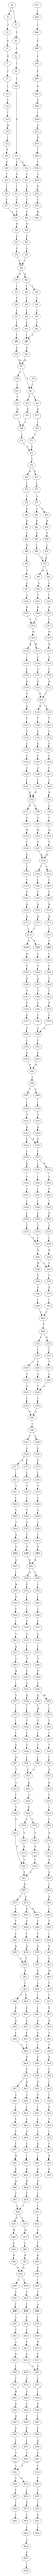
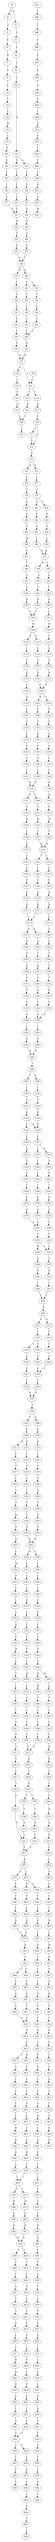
  strict digraph {
    fontname="PT Serif"
    node [fontname="PT Serif"]
    edge [fontname="PT Serif"]
    S0
    S1
    S2
    S3
    S4
    S5
    S6
    S7
    S8
    S9
    S10
    S11
    S12
    S13
    S14
    S15
    S16
    S17
    S18
    S19
    S20
    S21
    S22
    S23
    S24
    S25
    S26
    S27
    S28
    S29
    S30
    S31
    S32
    S33
    S34
    S35
    S36
    S37
    S38
    S39
    S40
    S41
    S42
    S43
    S44
    S45
    S46
    S47
    S48
    S49
    S50
    S51
    S52
    S53
    S54
    S55
    S56
    S57
    S58
    S61
    S60
    S59
    S62
    S63
    S64
    S65
    S66
    S67
    S68
    S69
    S70
    S71
    S72
    S73
    S74
    S75
    S76
    S77
    S78
    S79
    S80
    S81
    S82
    S83
    S84
    S85
    S86
    S87
    S88
    S89
    S90
    S91
    S92
    S93
    S94
    S95
    S96
    S97
    S98
    S99
    S100
    S101
    S102
    S103
    S104
    S105
    S106
    S107
    S108
    S109
    S110
    S111
    S112
    S113
    S114
    S115
    S116
    S117
    S118
    S119
    S120
    S121
    S122
    S123
    S124
    S125
    S126
    S127
    S128
    S129
    S130
    S131
    S132
    S133
    S134
    S135
    S136
    S137
    S138
    S139
    S140
    S141
    S142
    S143
    S144
    S145
    S146
    S147
    S148
    S149
    S150
    S151
    S152
    S153
    S154
    S155
    S156
    S157
    S158
    S159
    S160
    S161
    S162
    S163
    S164
    S165
    S166
    S167
    S168
    S169
    S170
    S171
    S172
    S173
    S174
    S175
    S176
    S177
    S178
    S179
    S180
    S181
    S182
    S183
    S184
    S185
    S186
    S187
    S188
    S189
    S190
    S191
    S192
    S193
    S194
    S195
    S196
    S197
    S198
    S199
    S200
    S201
    S202
    S203
    S204
    S205
    S206
    S207
    S208
    S209
    S210
    S211
    S212
    S213
    S214
    S215
    S216
    S217
    S218
    S219
    S220
    S221
    S222
    S223
    S224
    S225
    S226
    S227
    S228
    S229
    S230
    S231
    S232
    S233
    S234
    S235
    S236
    S237
    S238
    S239
    S240
    S241
    S242
    S243
    S244
    S245
    S246
    S247
    S248
    S249
    S250
    S251
    S252
    S253
    S254
    S255
    S256
    S257
    S258
    S259
    S260
    S261
    S262
    S263
    S264
    S265
    S266
    S267
    S268
    S269
    S270
    S271
    S272
    S273
    S274
    S275
    S276
    S277
    S278
    S279
    S280
    S281
    S282
    S283
    S284
    S285
    S286
    S287
    S288
    S289
    S290
    S291
    S292
    S293
    S294
    S295
    S296
    S297
    S298
    S299
    S300
    S301
    S302
    S303
    S304
    S305
    S306
    S307
    S308
    S309
    S310
    S311
    S312
    S313
    S314
    S315
    S316
    S317
    S318
    S319
    S320
    S321
    S322
    S323
    S324
    S325
    S326
    S327
    S328
    S329
    S330
    S331
    S332
    S333
    S334
    S335
    S336
    S337
    S338
    S339
    S340
    S341
    S342
    S343
    S344
    S345
    S346
    S347
    S348
    S349
    S350
    S351
    S352
    S353
    S354
    S355
    S356
    S357
    S358
    S359
    S360
    S361
    S362
    S363
    S364
    S365
    S366
    S367
    S368
    S369
    S370
    S371
    S372
    S373
    S374
    S375
    S376
    S377
    S378
    S379
    S380
    S381
    S382
    S383
    S384
    S385
    S386
    S387
    S388
    S389
    S390
    S391
    S392
    S393
    S394
    S395
    S396
    S397
    S398
    S399
    S400
    S401
    S402
    S403
    S404
    S405
    S406
    S407
    S408
    S409
    S410
    S411
    S412
    S413
    S414
    S415
    S416
    S417
    S418
    S419
    S420
    S421
    S422
    S423
    S424
    S425
    S426
    S427
    S428
    S429
    S430
    S431
    S432
    S433
    S434
    S435
    S436
    S437
    S438
    S439
    S440
    S441
    S442
    S443
    S444
    S445
    S446
    S447
    S448
    S449
    S450
    S451
    S452
    S453
    S454
    S455
    S456
    S457
    S458
    S459
    S460
    S461
    S462
    S463
    S464
    S465
    S466
    S467
    S468
    S469
    S470
    S471
    S472
    S474
    S475
    S476
    S478
    S479
    S480
    S477
    S481
    S482
    S483
    S484
    S485
    S486
    S487
    S488
    S489
    S490
    S491
    S492
    S493
    S494
    S495
    S496
    S497
    S498
    S499
    S500
    S501
    S502
    S503
    S504
    S505
    S506
    S507
    S508
    S509
    S510
    S511
    S512
    S513
    S514
    S515
    S516
    S517
    S518
    S519
    S520
    S521
    S522
    S523
    S524
    S525
    S526
    S527
    S528
    S529
    S530
    S531
    S532
    S533
    S534
    S535
    S536
    S537
    S538
    S539
    S540
    S541
    S542
    S543
    S544
    S545
    S546
    S547
    S548
    S549
    S550
    S551
    S552
    S553
    S554
    S555
    S556
    S557
    S558
    S559
    S560
    S561
    S562
    S563
    S564
    S565
    S566
    S567
    S568
    S0 -> S1 [label=D]
    S0 -> S2 [label=L]
    S1 -> S3 [label=S]
    S2 -> S4 [label=S]
    S3 -> S5 [label=R]
    S4 -> S6 [label=L]
    S5 -> S7 [label=Q]
    S6 -> S8 [label=L]
    S7 -> S9 [label=V]
    S8 -> S10 [label=L]
    S9 -> S11 [label=L]
    S10 -> S12 [label=D]
    S11 -> S13 [label=S]
    S12 -> S14 [label=A]
    S12 -> S15 [label=E]
    S13 -> S16 [label=V]
    S14 -> S17 [label=S]
    S15 -> S18 [label=S]
    S16 -> S19 [label=M]
    S17 -> S20 [label=V]
    S18 -> S21 [label=I]
    S19 -> S22 [label=L]
    S20 -> S23 [label=S]
    S21 -> S24 [label=S]
    S22 -> S25 [label=D]
    S23 -> S26 [label=G]
    S24 -> S27 [label=S]
    S25 -> S28 [label=D]
    S26 -> S29 [label=W]
    S27 -> S30 [label=W]
    S28 -> S31 [label=S]
    S29 -> S32 [label=E]
    S30 -> S33 [label=E]
    S31 -> S34 [label=I]
    S32 -> S35 [label=G]
    S33 -> S36 [label=G]
    S34 -> S37 [label=S]
    S35 -> S38 [label=S]
    S36 -> S38 [label=S]
    S37 -> S27 [label=S]
    S38 -> S39 [label=H]
    S38 -> S40 [label=Q]
    S39 -> S41 [label=I]
    S40 -> S42 [label=F]
    S40 -> S43 [label=L]
    S41 -> S44 [label=V]
    S42 -> S45 [label=V]
    S43 -> S46 [label=V]
    S44 -> S47 [label=T]
    S45 -> S48 [label=S]
    S46 -> S49 [label=S]
    S47 -> S50 [label=S]
    S48 -> S51 [label=S]
    S49 -> S52 [label=S]
    S50 -> S53 [label=L]
    S51 -> S54 [label=L]
    S52 -> S54 [label=L]
    S53 -> S55 [label=N]
    S54 -> S56 [label=N]
    S55 -> S57 [label=W]
    S56 -> S57 [label=W]
    S57 -> S58 [label=A]
    S57 -> S61 [label=S]
    S58 -> S60 [label=L]
    S61 -> S63 [label=F]
    S61 -> S64 [label=Y]
    S60 -> S62 [label=F]
    S59 -> S61 [label=L]
    S62 -> S65 [label=Q]
    S63 -> S66 [label=Q]
    S64 -> S67 [label=Q]
    S65 -> S68 [label=L]
    S66 -> S68 [label=L]
    S67 -> S69 [label=L]
    S68 -> S70 [label=C]
    S69 -> S71 [label=C]
-   S70 -> S72 [label=S]
+   S69 -> S72 [label=S]
    S71 -> S72 [label=S]
    S72 -> S73 [label=D]
    S73 -> S74 [label=Q]
    S73 -> S75 [label=R]
    S74 -> S76 [label=L]
    S75 -> S77 [label=L]
    S76 -> S78 [label=V]
    S77 -> S79 [label=A]
    S78 -> S80 [label=D]
    S79 -> S81 [label=V]
    S79 -> S82 [label=T]
    S80 -> S83 [label=D]
    S81 -> S84 [label=D]
    S82 -> S85 [label=D]
    S83 -> S86 [label=G]
    S84 -> S87 [label=G]
    S85 -> S88 [label=G]
    S86 -> S89 [label=M]
    S87 -> S90 [label=I]
    S88 -> S91 [label=I]
    S89 -> S92 [label=K]
    S90 -> S93 [label=Q]
    S91 -> S93 [label=Q]
    S92 -> S94 [label=V]
    S93 -> S95 [label=M]
    S93 -> S96 [label=L]
    S94 -> S97 [label=A]
    S95 -> S98 [label=A]
    S96 -> S99 [label=A]
    S97 -> S100 [label=Y]
    S98 -> S101 [label=Y]
    S99 -> S102 [label=Y]
    S100 -> S103 [label=H]
    S101 -> S104 [label=H]
    S102 -> S105 [label=N]
    S103 -> S106 [label=Y]
    S104 -> S106 [label=Y]
    S105 -> S107 [label=Y]
    S106 -> S108 [label=W]
    S107 -> S109 [label=W]
    S108 -> S110 [label=S]
    S108 -> S111 [label=N]
    S109 -> S112 [label=G]
    S110 -> S113 [label=I]
    S111 -> S114 [label=V]
    S112 -> S115 [label=V]
    S113 -> S116 [label=V]
    S114 -> S117 [label=V]
    S115 -> S118 [label=V]
    S116 -> S119 [label=H]
    S117 -> S120 [label=H]
    S118 -> S121 [label=H]
    S119 -> S122 [label=G]
    S120 -> S123 [label=G]
    S121 -> S123 [label=G]
    S122 -> S124 [label=Q]
    S123 -> S125 [label=H]
    S123 -> S126 [label=T]
    S124 -> S127 [label=S]
    S125 -> S128 [label=P]
    S126 -> S129 [label=P]
    S127 -> S130 [label=S]
    S128 -> S131 [label=S]
    S129 -> S132 [label=S]
    S130 -> S133 [label=E]
    S131 -> S134 [label=D]
    S132 -> S135 [label=E]
    S133 -> S136 [label=S]
    S134 -> S137 [label=S]
    S135 -> S138 [label=S]
    S136 -> S139 [label=A]
    S137 -> S140 [label=A]
    S138 -> S141 [label=S]
    S139 -> S142 [label=L]
    S140 -> S143 [label=L]
    S141 -> S144 [label=L]
    S142 -> S145 [label=H]
    S143 -> S145 [label=H]
    S144 -> S146 [label=H]
    S145 -> S147 [label=R]
    S145 -> S148 [label=L]
    S146 -> S149 [label=Q]
    S147 -> S150 [label=V]
    S148 -> S151 [label=T]
    S149 -> S152 [label=T]
    S150 -> S153 [label=M]
    S151 -> S154 [label=M]
    S152 -> S155 [label=M]
    S153 -> S156 [label=F]
    S154 -> S157 [label=Y]
    S155 -> S158 [label=Y]
    S156 -> S159 [label=D]
    S157 -> S160 [label=Q]
    S158 -> S160 [label=Q]
    S159 -> S161 [label=S]
    S160 -> S162 [label=S]
    S160 -> S163 [label=T]
    S161 -> S164 [label=V]
    S162 -> S165 [label=L]
    S163 -> S166 [label=L]
    S164 -> S167 [label=G]
    S165 -> S168 [label=G]
    S166 -> S169 [label=G]
    S167 -> S170 [label=Q]
    S168 -> S171 [label=H]
    S169 -> S172 [label=Q]
    S170 -> S173 [label=Q]
    S171 -> S174 [label=Q]
    S172 -> S175 [label=Q]
    S173 -> S176 [label=L]
    S174 -> S177 [label=L]
    S175 -> S176 [label=L]
    S176 -> S178 [label=E]
    S176 -> S179 [label=G]
    S177 -> S180 [label=A]
    S178 -> S181 [label=A]
    S179 -> S182 [label=W]
    S180 -> S183 [label=L]
    S181 -> S184 [label=V]
    S182 -> S185 [label=V]
    S183 -> S186 [label=V]
    S184 -> S187 [label=Q]
    S185 -> S188 [label=H]
    S186 -> S189 [label=T]
    S187 -> S190 [label=Y]
    S188 -> S191 [label=Y]
    S189 -> S192 [label=Y]
    S190 -> S193 [label=K]
    S191 -> S194 [label=K]
    S192 -> S195 [label=K]
    S193 -> S196 [label=S]
    S194 -> S197 [label=N]
    S195 -> S198 [label=S]
    S196 -> S199 [label=A]
    S197 -> S200 [label=A]
    S198 -> S199 [label=A]
    S199 -> S201 [label=L]
    S200 -> S202 [label=L]
    S201 -> S203 [label=K]
    S202 -> S204 [label=K]
    S203 -> S205 [label=H]
    S204 -> S205 [label=H]
    S205 -> S206 [label=L]
    S206 -> S207 [label=P]
    S206 -> S208 [label=S]
    S207 -> S209 [label=I]
    S208 -> S210 [label=I]
    S209 -> S211 [label=A]
    S210 -> S212 [label=A]
    S211 -> S213 [label=Q]
    S212 -> S214 [label=Q]
    S213 -> S215 [label=D]
    S213 -> S216 [label=E]
    S214 -> S215 [label=D]
    S215 -> S217 [label=L]
    S216 -> S218 [label=L]
    S217 -> S219 [label=L]
    S217 -> S220 [label=R]
    S218 -> S221 [label=Q]
    S219 -> S222 [label=I]
    S220 -> S223 [label=V]
    S221 -> S224 [label=V]
    S222 -> S225 [label=I]
    S223 -> S226 [label=S]
    S224 -> S227 [label=A]
    S225 -> S228 [label=I]
    S226 -> S229 [label=I]
    S227 -> S230 [label=I]
    S228 -> S231 [label=E]
    S229 -> S232 [label=D]
    S230 -> S233 [label=E]
    S231 -> S234 [label=G]
    S232 -> S235 [label=G]
    S233 -> S236 [label=G]
    S234 -> S237 [label=C]
    S235 -> S238 [label=C]
    S236 -> S237 [label=C]
    S237 -> S239 [label=Y]
    S238 -> S240 [label=Y]
    S239 -> S241 [label=L]
    S239 -> S242 [label=M]
    S240 -> S241 [label=L]
    S241 -> S243 [label=Y]
    S242 -> S244 [label=Y]
    S243 -> S245 [label=R]
    S244 -> S246 [label=R]
    S245 -> S247 [label=I]
    S246 -> S248 [label=I]
    S247 -> S249 [label=F]
    S248 -> S249 [label=F]
    S249 -> S250 [label=K]
    S250 -> S251 [label=E]
    S250 -> S252 [label=D]
    S251 -> S253 [label=F]
    S252 -> S254 [label=F]
    S253 -> S255 [label=L]
    S253 -> S256 [label=V]
    S254 -> S257 [label=V]
    S255 -> S258 [label=A]
    S256 -> S259 [label=A]
    S257 -> S260 [label=A]
    S258 -> S261 [label=A]
    S259 -> S262 [label=A]
    S260 -> S262 [label=A]
    S261 -> S263 [label=C]
    S262 -> S264 [label=C]
    S263 -> S265 [label=D]
    S264 -> S265 [label=D]
    S265 -> S266 [label=A]
    S266 -> S267 [label=P]
    S266 -> S268 [label=S]
    S267 -> S269 [label=E]
    S268 -> S270 [label=E]
    S269 -> S271 [label=Q]
    S269 -> S272 [label=R]
    S270 -> S273 [label=R]
    S271 -> S274 [label=L]
    S272 -> S275 [label=L]
    S273 -> S276 [label=L]
    S274 -> S277 [label=T]
    S275 -> S278 [label=T]
    S276 -> S279 [label=V]
    S277 -> S280 [label=L]
    S278 -> S281 [label=L]
    S279 -> S282 [label=V]
    S280 -> S283 [label=V]
    S281 -> S284 [label=T]
    S282 -> S285 [label=A]
    S283 -> S286 [label=T]
    S284 -> S287 [label=S]
    S285 -> S288 [label=S]
    S286 -> S289 [label=Q]
    S287 -> S290 [label=S]
    S288 -> S291 [label=S]
    S289 -> S292 [label=N]
    S290 -> S293 [label=N]
    S291 -> S294 [label=N]
    S292 -> S295 [label=Q]
    S293 -> S296 [label=R]
    S294 -> S296 [label=R]
    S295 -> S297 [label=L]
    S296 -> S298 [label=H]
    S296 -> S299 [label=T]
    S297 -> S300 [label=M]
    S298 -> S301 [label=E]
    S299 -> S302 [label=L]
    S300 -> S303 [label=N]
    S301 -> S304 [label=L]
    S302 -> S305 [label=L]
    S303 -> S306 [label=E]
    S304 -> S307 [label=L]
    S305 -> S308 [label=L]
    S306 -> S309 [label=L]
    S307 -> S310 [label=G]
    S308 -> S311 [label=E]
    S309 -> S312 [label=V]
    S310 -> S313 [label=E]
    S311 -> S314 [label=E]
    S312 -> S315 [label=Q]
    S313 -> S316 [label=F]
    S314 -> S317 [label=F]
    S315 -> S318 [label=S]
    S316 -> S319 [label=V]
    S317 -> S320 [label=V]
    S318 -> S321 [label=Q]
    S319 -> S322 [label=E]
    S320 -> S323 [label=D]
    S321 -> S324 [label=L]
    S322 -> S325 [label=S]
    S323 -> S326 [label=S]
    S324 -> S327 [label=V]
    S325 -> S328 [label=Q]
    S326 -> S329 [label=M]
    S326 -> S330 [label=Q]
    S327 -> S331 [label=L]
    S328 -> S332 [label=L]
    S329 -> S333 [label=L]
    S330 -> S334 [label=M]
    S331 -> S335 [label=L]
    S332 -> S336 [label=S]
    S333 -> S337 [label=V]
    S334 -> S338 [label=T]
    S335 -> S339 [label=L]
    S336 -> S340 [label=L]
    S337 -> S341 [label=L]
    S338 -> S342 [label=L]
    S339 -> S343 [label=H]
    S340 -> S344 [label=V]
    S341 -> S345 [label=V]
    S342 -> S346 [label=V]
    S343 -> S347 [label=H]
    S344 -> S348 [label=L]
    S345 -> S349 [label=F]
    S346 -> S350 [label=L]
    S347 -> S351 [label=T]
    S348 -> S352 [label=S]
    S349 -> S353 [label=R]
    S350 -> S352 [label=S]
    S351 -> S354 [label=Y]
    S352 -> S355 [label=H]
    S353 -> S356 [label=H]
    S354 -> S357 [label=F]
    S355 -> S358 [label=A]
    S356 -> S359 [label=S]
    S357 -> S360 [label=V]
    S358 -> S361 [label=Q]
    S359 -> S362 [label=S]
    S360 -> S363 [label=K]
    S361 -> S364 [label=F]
    S361 -> S365 [label=I]
    S362 -> S366 [label=F]
    S363 -> S367 [label=V]
    S364 -> S368 [label=V]
    S365 -> S369 [label=V]
    S366 -> S370 [label=R]
    S367 -> S371 [label=E]
    S368 -> S372 [label=K]
    S369 -> S373 [label=K]
    S370 -> S374 [label=Q]
    S371 -> S375 [label=D]
    S372 -> S367 [label=V]
    S373 -> S376 [label=V]
    S374 -> S377 [label=N]
    S375 -> S378 [label=S]
    S375 -> S379 [label=T]
    S376 -> S371 [label=E]
    S377 -> S380 [label=G]
    S378 -> S381 [label=N]
    S378 -> S382 [label=H]
    S379 -> S383 [label=S]
    S380 -> S384 [label=L]
    S381 -> S385 [label=T]
    S382 -> S386 [label=V]
    S383 -> S387 [label=V]
    S384 -> S388 [label=K]
    S385 -> S389 [label=T]
    S386 -> S390 [label=T]
    S387 -> S391 [label=T]
    S388 -> S392 [label=L]
    S389 -> S393 [label=H]
    S390 -> S394 [label=Q]
    S391 -> S395 [label=Q]
    S392 -> S396 [label=V]
    S393 -> S397 [label=V]
    S394 -> S398 [label=V]
    S395 -> S398 [label=V]
    S396 -> S399 [label=I]
    S397 -> S400 [label=K]
    S398 -> S401 [label=R]
    S399 -> S402 [label=D]
    S400 -> S403 [label=L]
    S401 -> S404 [label=L]
    S402 -> S405 [label=S]
    S403 -> S406 [label=I]
    S404 -> S407 [label=S]
    S404 -> S408 [label=T]
    S405 -> S409 [label=M]
    S406 -> S410 [label=I]
    S407 -> S411 [label=V]
    S408 -> S412 [label=V]
    S409 -> S413 [label=E]
    S410 -> S414 [label=D]
    S411 -> S415 [label=D]
    S412 -> S416 [label=D]
    S413 -> S417 [label=T]
    S414 -> S418 [label=S]
    S415 -> S419 [label=S]
    S416 -> S420 [label=S]
    S417 -> S421 [label=S]
    S418 -> S422 [label=Y]
    S419 -> S423 [label=G]
    S420 -> S423 [label=G]
    S421 -> S424 [label=N]
    S422 -> S425 [label=N]
    S423 -> S426 [label=N]
    S424 -> S427 [label=Y]
    S425 -> S428 [label=G]
    S426 -> S429 [label=G]
    S427 -> S430 [label=F]
    S428 -> S431 [label=N]
    S429 -> S432 [label=Q]
    S429 -> S433 [label=L]
    S430 -> S434 [label=R]
    S431 -> S435 [label=N]
    S432 -> S436 [label=A]
    S433 -> S437 [label=A]
    S434 -> S438 [label=S]
    S435 -> S439 [label=L]
    S436 -> S440 [label=L]
    S437 -> S441 [label=L]
    S438 -> S442 [label=I]
    S439 -> S443 [label=L]
    S440 -> S444 [label=L]
    S441 -> S445 [label=L]
    S442 -> S446 [label=S]
    S443 -> S447 [label=A]
    S444 -> S448 [label=A]
    S445 -> S449 [label=S]
    S446 -> S450 [label=D]
    S447 -> S451 [label=Q]
    S448 -> S452 [label=E]
    S449 -> S453 [label=E]
    S450 -> S454 [label=V]
    S451 -> S455 [label=L]
    S452 -> S456 [label=L]
    S453 -> S457 [label=M]
    S454 -> S458 [label=I]
    S455 -> S459 [label=H]
    S456 -> S460 [label=R]
    S457 -> S461 [label=R]
    S458 -> S462 [label=V]
    S459 -> S463 [label=R]
    S460 -> S464 [label=Q]
    S461 -> S465 [label=Q]
    S462 -> S466 [label=N]
    S463 -> S467 [label=I]
    S464 -> S468 [label=V]
    S465 -> S469 [label=V]
    S466 -> S470 [label=K]
    S467 -> S471 [label=L]
    S468 -> S472 [label=L]
    S469 -> S472 [label=L]
    S471 -> S474 [label=T]
    S472 -> S475 [label=I]
    S472 -> S476 [label=N]
    S474 -> S478 [label=A]
    S475 -> S479 [label=M]
    S476 -> S480 [label=M]
    S478 -> S482 [label=T]
    S479 -> S483 [label=S]
    S480 -> S484 [label=S]
    S477 -> S481 [label=I]
    S481 -> S485 [label=L]
    S482 -> S486 [label=H]
    S483 -> S487 [label=H]
    S484 -> S488 [label=H]
    S485 -> S489 [label=E]
    S486 -> S490 [label=N]
    S487 -> S491 [label=N]
    S488 -> S491 [label=N]
    S489 -> S492 [label=E]
    S490 -> S493 [label=I]
    S491 -> S494 [label=I]
    S491 -> S495 [label=L]
    S492 -> S496 [label=K]
    S493 -> S497 [label=T]
    S494 -> S498 [label=V]
    S495 -> S499 [label=V]
    S496 -> S500 [label=D]
    S497 -> S501 [label=A]
    S498 -> S502 [label=T]
    S499 -> S503 [label=T]
    S500 -> S504 [label=K]
    S501 -> S505 [label=I]
    S502 -> S506 [label=G]
    S503 -> S507 [label=A]
    S504 -> S508 [label=I]
    S505 -> S509 [label=A]
    S506 -> S510 [label=S]
    S507 -> S511 [label=G]
    S508 -> S512 [label=S]
    S509 -> S513 [label=N]
    S510 -> S514 [label=S]
    S511 -> S515 [label=A]
    S512 -> S516 [label=N]
    S513 -> S517 [label=E]
    S514 -> S518 [label=E]
    S515 -> S519 [label=D]
    S516 -> S520 [label=T]
    S517 -> S521 [label=P]
-   S518 -> S521 [label=S]
+   S518 -> S522 [label=S]
    S519 -> S523 [label=L]
    S520 -> S524 [label=S]
    S521 -> S525 [label=S]
    S522 -> S526 [label=A]
    S523 -> S527 [label=V]
    S524 -> S528 [label=A]
    S525 -> S529 [label=L]
    S526 -> S530 [label=G]
    S527 -> S531 [label=M]
    S528 -> S532 [label=N]
    S529 -> S533 [label=D]
    S530 -> S534 [label=E]
    S531 -> S535 [label=D]
    S532 -> S536 [label=A]
    S533 -> S537 [label=S]
    S534 -> S538 [label=P]
    S535 -> S539 [label=Q]
    S536 -> S540 [label=M]
    S537 -> S541 [label=K]
    S538 -> S542 [label=K]
    S539 -> S543 [label=K]
    S541 -> S544 [label=Q]
    S542 -> S545 [label=L]
    S543 -> S546 [label=L]
    S544 -> S547 [label=A]
    S545 -> S548 [label=A]
    S546 -> S549 [label=A]
    S547 -> S550 [label=T]
    S548 -> S551 [label=A]
    S549 -> S551 [label=A]
    S550 -> S552 [label=P]
    S551 -> S553 [label=P]
    S551 -> S554 [label=A]
    S552 -> S555 [label=V]
    S553 -> S556 [label=I]
    S554 -> S557 [label=S]
    S555 -> S558 [label=F]
    S556 -> S559 [label=R]
    S557 -> S560 [label=V]
    S558 -> S561 [label=R]
    S559 -> S562 [label=C]
    S560 -> S563 [label=V]
    S561 -> S564 [label=L]
    S562 -> S565 [label=L]
    S565 -> S566 [label=G]
    S566 -> S567 [label=C]
    S567 -> S568 [label=S]
  }
